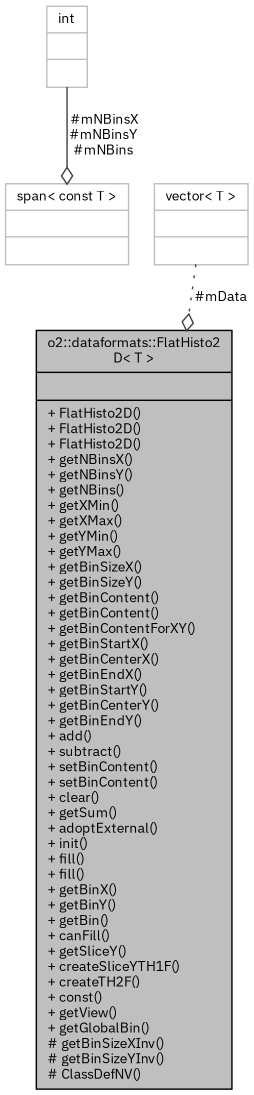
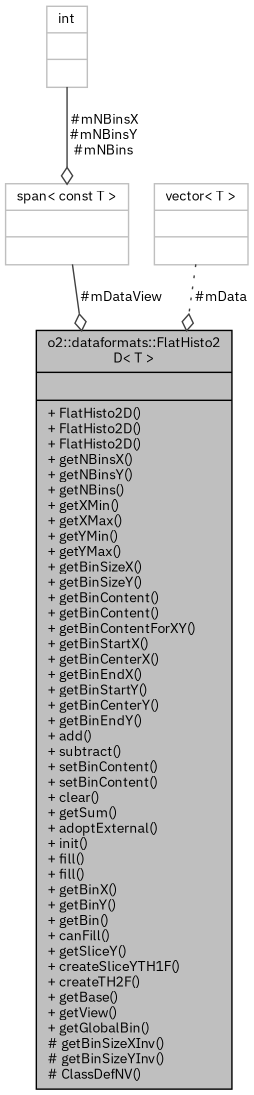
  digraph {
    fontname="IBM Plex Sans"
    node [color=grey75 fontname="IBM Plex Sans" fontsize=10 shape=record]
    edge [arrowhead=odiamond color=grey25 fontname="IBM Plex Sans" fontsize=10 labelfontname=Helvetica labelfontsize=10 style=solid]
-   n1 [color=black fillcolor=grey75 fontcolor=black height=0.2 label="{o2::dataformats::FlatHisto2\lD\< T \>\n||+ FlatHisto2D()\l+ FlatHisto2D()\l+ FlatHisto2D()\l+ getNBinsX()\l+ getNBinsY()\l+ getNBins()\l+ getXMin()\l+ getXMax()\l+ getYMin()\l+ getYMax()\l+ getBinSizeX()\l+ getBinSizeY()\l+ getBinContent()\l+ getBinContent()\l+ getBinContentForXY()\l+ getBinStartX()\l+ getBinCenterX()\l+ getBinEndX()\l+ getBinStartY()\l+ getBinCenterY()\l+ getBinEndY()\l+ add()\l+ subtract()\l+ setBinContent()\l+ setBinContent()\l+ clear()\l+ getSum()\l+ adoptExternal()\l+ init()\l+ fill()\l+ fill()\l+ getBinX()\l+ getBinY()\l+ getBin()\l+ canFill()\l+ getSliceY()\l+ createSliceYTH1F()\l+ createTH2F()\l+ const()\l+ getView()\l+ getGlobalBin()\l# getBinSizeXInv()\l# getBinSizeYInv()\l# ClassDefNV()\l}" style=filled width=0.4]
+   n1 [color=black fillcolor=grey75 fontcolor=black height=0.2 label="{o2::dataformats::FlatHisto2\lD\< T \>\n||+ FlatHisto2D()\l+ FlatHisto2D()\l+ FlatHisto2D()\l+ getNBinsX()\l+ getNBinsY()\l+ getNBins()\l+ getXMin()\l+ getXMax()\l+ getYMin()\l+ getYMax()\l+ getBinSizeX()\l+ getBinSizeY()\l+ getBinContent()\l+ getBinContent()\l+ getBinContentForXY()\l+ getBinStartX()\l+ getBinCenterX()\l+ getBinEndX()\l+ getBinStartY()\l+ getBinCenterY()\l+ getBinEndY()\l+ add()\l+ subtract()\l+ setBinContent()\l+ setBinContent()\l+ clear()\l+ getSum()\l+ adoptExternal()\l+ init()\l+ fill()\l+ fill()\l+ getBinX()\l+ getBinY()\l+ getBin()\l+ canFill()\l+ getSliceY()\l+ createSliceYTH1F()\l+ createTH2F()\l+ getBase()\l+ getView()\l+ getGlobalBin()\l# getBinSizeXInv()\l# getBinSizeYInv()\l# ClassDefNV()\l}" style=filled width=0.4]
    n2 [height=0.2 label="{int\n||}" width=0.4]
    n3 [height=0.2 label="{span\< const T \>\n||}" width=0.4]
    n4 [height=0.2 label="{vector\< T \>\n||}" width=0.4]
    n2 -> n3 [label=" #mNBinsX\n#mNBinsY\n#mNBins"]
+   n3 -> n1 [label=" #mDataView"]
    n4 -> n1 [label=" #mData" style=dotted]
  }
